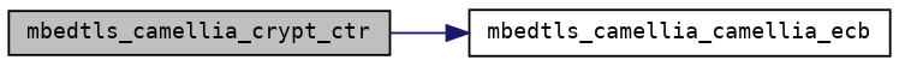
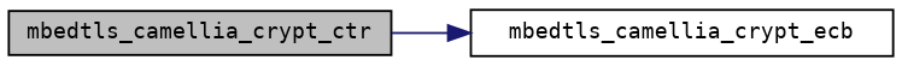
  digraph {
    rankdir=LR
    fontname="DejaVu Sans Mono"
    node [color=black fontname="DejaVu Sans Mono" fontsize=10 shape=record style=filled]
    n1 [fillcolor=grey75 fontcolor=black height=0.2 label=mbedtls_camellia_crypt_ctr width=0.4]
-   n2 [fillcolor=white height=0.2 label=mbedtls_camellia_camellia_ecb width=0.4]
+   n2 [fillcolor=white height=0.2 label=mbedtls_camellia_crypt_ecb width=0.4]
    n1 -> n2 [color=midnightblue fontname="DejaVu Sans Mono" fontsize=10 labelfontname=Helvetica labelfontsize=10 style=solid]
  }
